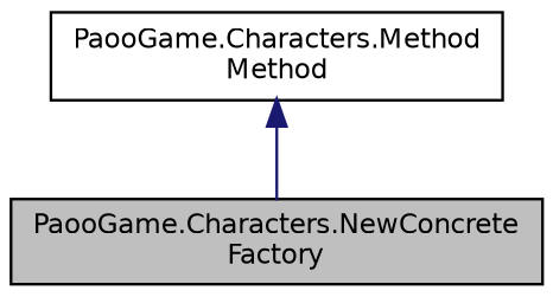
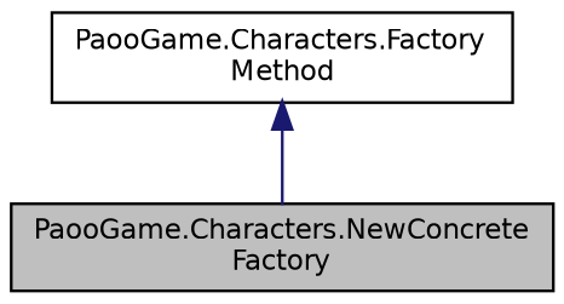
  digraph {
    node [color=black fontname=Helvetica fontsize=10 shape=record style=filled]
    n1 [fillcolor=grey75 fontcolor=black height=0.2 label="PaooGame.Characters.NewConcrete\lFactory" width=0.4]
-   n2 [fillcolor=white height=0.2 label="PaooGame.Characters.Method\lMethod" width=0.4]
+   n2 [fillcolor=white height=0.2 label="PaooGame.Characters.Factory\lMethod" width=0.4]
    n2 -> n1 [color=midnightblue dir=back fontname=Helvetica fontsize=10 labelfontname=Helvetica labelfontsize=10 style=solid]
  }
